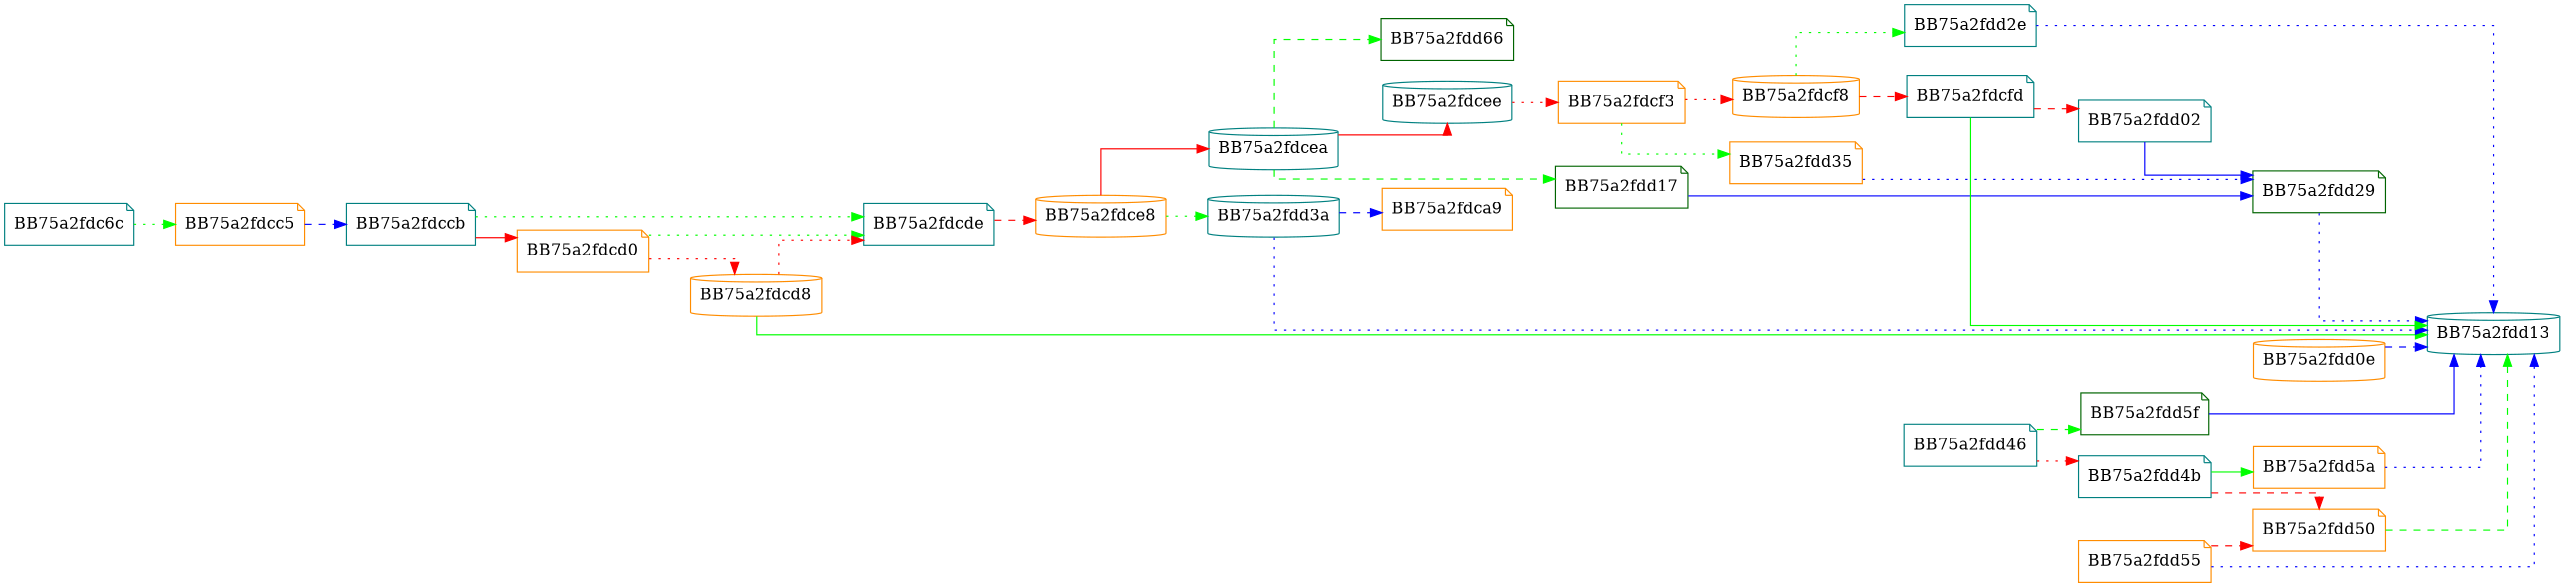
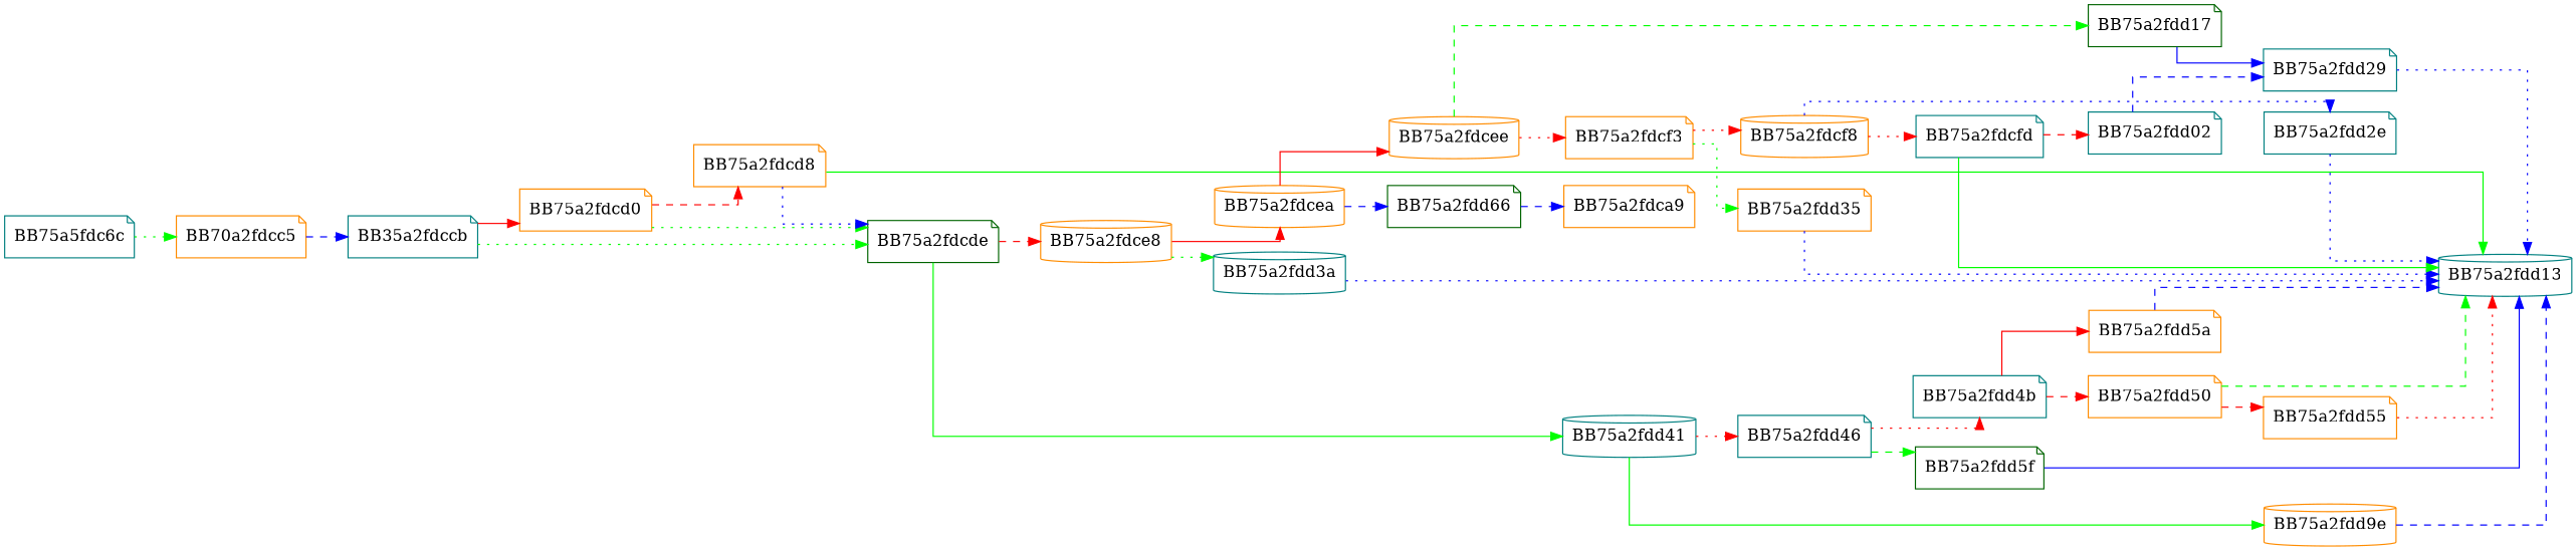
  digraph {
    rankdir=LR
    splines=ortho
    node [color=darkorange shape=note]
    edge [color=green style=dotted]
-   BB75a2fdc6c [color=teal]
-   BB75a2fdcc5
-   BB75a2fdccb [color=teal]
-   BB75a2fdcde [color=teal]
+   BB75a2fdc6c [color=teal label=BB75a5fdc6c]
+   BB75a2fdcc5 [label=BB70a2fdcc5]
+   BB75a2fdccb [color=teal label=BB35a2fdccb]
+   BB75a2fdcde [color=darkgreen]
    BB75a2fdcd0
+   BB75a2fdd41 [color=teal shape=cylinder]
    BB75a2fdce8 [shape=cylinder]
-   BB75a2fdcd8 [shape=cylinder]
-   BB75a2fdd0e [shape=cylinder]
+   BB75a2fdcd8
+   BB75a2fdd0e [shape=cylinder label=BB75a2fdd9e]
    BB75a2fdd46 [color=teal]
    BB75a2fdd3a [color=teal shape=cylinder]
-   BB75a2fdcea [color=teal shape=cylinder]
+   BB75a2fdcea [shape=cylinder]
    BB75a2fdd13 [color=teal shape=cylinder]
    BB75a2fdd5f [color=darkgreen]
    BB75a2fdd4b [color=teal]
    BB75a2fdd66 [color=darkgreen]
-   BB75a2fdcee [color=teal shape=cylinder]
+   BB75a2fdcee [shape=cylinder]
    BB75a2fdca9
    BB75a2fdd17 [color=darkgreen]
    BB75a2fdcf3
-   BB75a2fdd29 [color=darkgreen]
+   BB75a2fdd29 [color=teal]
    BB75a2fdd35
    BB75a2fdcf8 [shape=cylinder]
    BB75a2fdd2e [color=teal]
    BB75a2fdcfd [color=teal]
    BB75a2fdd02 [color=teal]
    BB75a2fdd5a
    BB75a2fdd50
    BB75a2fdd55
    BB75a2fdc6c -> BB75a2fdcc5
    BB75a2fdcc5 -> BB75a2fdccb [color=blue style=dashed]
    BB75a2fdccb -> BB75a2fdcde
    BB75a2fdccb -> BB75a2fdcd0 [color=red style=solid]
+   BB75a2fdcde -> BB75a2fdd41 [style=solid]
    BB75a2fdcde -> BB75a2fdce8 [color=red style=dashed]
    BB75a2fdcd0 -> BB75a2fdcde
-   BB75a2fdcd0 -> BB75a2fdcd8 [color=red]
+   BB75a2fdcd0 -> BB75a2fdcd8 [color=red style=dashed]
+   BB75a2fdd41 -> BB75a2fdd0e [style=solid]
+   BB75a2fdd41 -> BB75a2fdd46 [color=red]
    BB75a2fdce8 -> BB75a2fdd3a
    BB75a2fdce8 -> BB75a2fdcea [color=red style=solid]
-   BB75a2fdcd8 -> BB75a2fdcde [color=red]
+   BB75a2fdcd8 -> BB75a2fdcde [color=blue]
    BB75a2fdcd8 -> BB75a2fdd13 [style=solid]
    BB75a2fdd0e -> BB75a2fdd13 [color=blue style=dashed]
    BB75a2fdd46 -> BB75a2fdd5f [style=dashed]
    BB75a2fdd46 -> BB75a2fdd4b [color=red]
    BB75a2fdd3a -> BB75a2fdd13 [color=blue]
-   BB75a2fdcea -> BB75a2fdd66 [style=dashed]
+   BB75a2fdcea -> BB75a2fdd66 [color=blue style=dashed]
    BB75a2fdcea -> BB75a2fdcee [color=red style=solid]
    BB75a2fdd5f -> BB75a2fdd13 [color=blue style=solid]
-   BB75a2fdd4b -> BB75a2fdd5a [style=solid]
+   BB75a2fdd4b -> BB75a2fdd5a [color=red style=solid]
    BB75a2fdd4b -> BB75a2fdd50 [color=red style=dashed]
-   BB75a2fdd3a -> BB75a2fdca9 [color=blue style=dashed]
-   BB75a2fdcea -> BB75a2fdd17 [style=dashed]
+   BB75a2fdd66 -> BB75a2fdca9 [color=blue style=dashed]
+   BB75a2fdcee -> BB75a2fdd17 [style=dashed]
    BB75a2fdcee -> BB75a2fdcf3 [color=red]
    BB75a2fdd17 -> BB75a2fdd29 [color=blue style=solid]
    BB75a2fdcf3 -> BB75a2fdd35
    BB75a2fdcf3 -> BB75a2fdcf8 [color=red]
    BB75a2fdd29 -> BB75a2fdd13 [color=blue]
-   BB75a2fdd35 -> BB75a2fdd29 [color=blue]
-   BB75a2fdcf8 -> BB75a2fdd2e
-   BB75a2fdcf8 -> BB75a2fdcfd [color=red style=dashed]
+   BB75a2fdd35 -> BB75a2fdd13 [color=blue]
+   BB75a2fdcf8 -> BB75a2fdd2e [color=blue]
+   BB75a2fdcf8 -> BB75a2fdcfd [color=red]
    BB75a2fdd2e -> BB75a2fdd13 [color=blue]
    BB75a2fdcfd -> BB75a2fdd13 [style=solid]
    BB75a2fdcfd -> BB75a2fdd02 [color=red style=dashed]
-   BB75a2fdd02 -> BB75a2fdd29 [color=blue style=solid]
-   BB75a2fdd5a -> BB75a2fdd13 [color=blue]
+   BB75a2fdd02 -> BB75a2fdd29 [color=blue style=dashed]
+   BB75a2fdd5a -> BB75a2fdd13 [color=blue style=dashed]
    BB75a2fdd50 -> BB75a2fdd13 [style=dashed]
-   BB75a2fdd55 -> BB75a2fdd50 [color=red style=dashed]
-   BB75a2fdd55 -> BB75a2fdd13 [color=blue]
+   BB75a2fdd50 -> BB75a2fdd55 [color=red style=dashed]
+   BB75a2fdd55 -> BB75a2fdd13 [color=red]
  }
